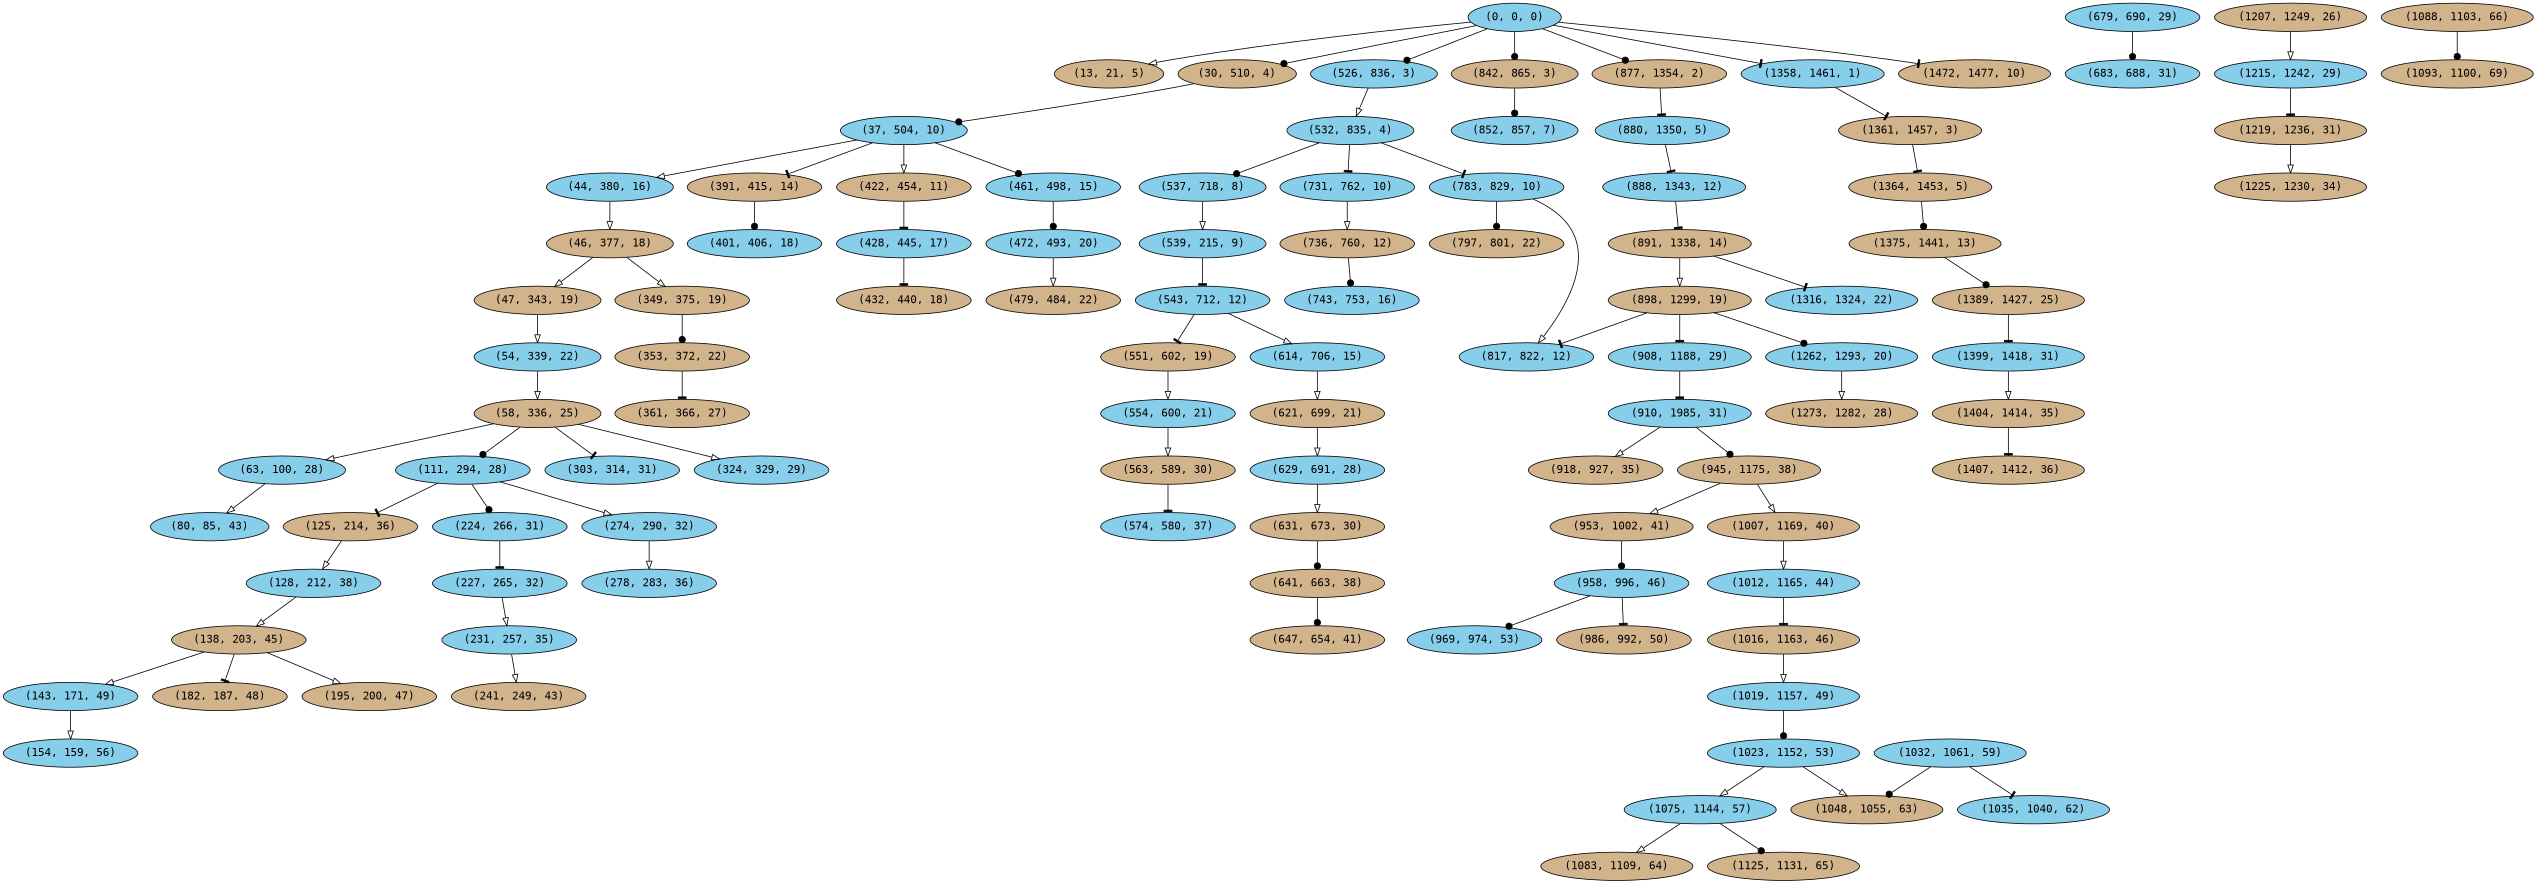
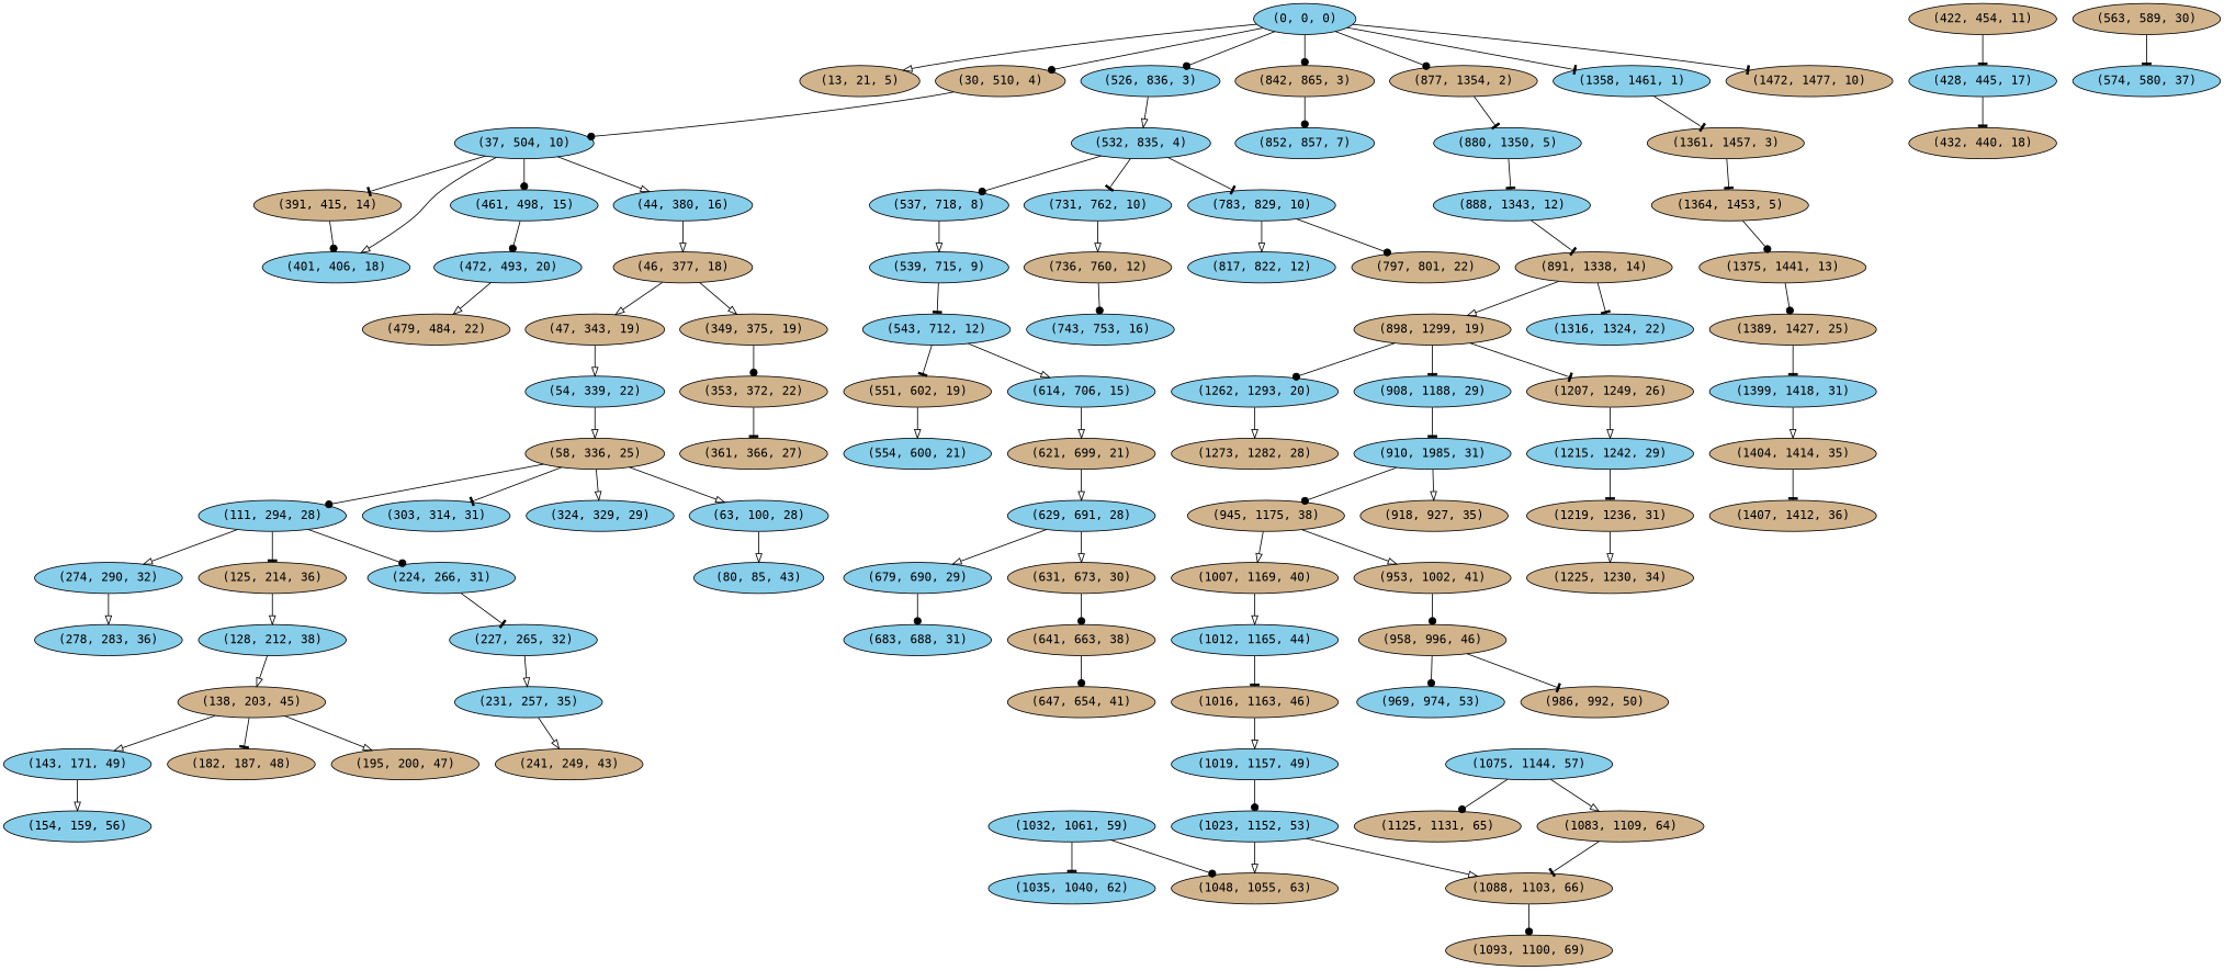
  digraph {
    fontname="DejaVu Sans Mono"
    node [fillcolor=skyblue fontname="DejaVu Sans Mono" style=filled]
    edge [arrowhead=onormal fontname="DejaVu Sans Mono"]
    "(13, 21, 5)" [fillcolor=tan]
    "(0, 0, 0)"
    "(30, 510, 4)" [fillcolor=tan]
    "(526, 836, 3)"
    "(842, 865, 3)" [fillcolor=tan]
    "(877, 1354, 2)" [fillcolor=tan]
    "(1358, 1461, 1)"
    "(1472, 1477, 10)" [fillcolor=tan]
    "(37, 504, 10)"
    "(532, 835, 4)"
    "(852, 857, 7)"
    "(880, 1350, 5)"
    "(1361, 1457, 3)" [fillcolor=tan]
    "(44, 380, 16)"
    "(391, 415, 14)" [fillcolor=tan]
    "(422, 454, 11)" [fillcolor=tan]
    "(461, 498, 15)"
    "(46, 377, 18)" [fillcolor=tan]
    "(401, 406, 18)"
    "(428, 445, 17)"
    "(472, 493, 20)"
    "(47, 343, 19)" [fillcolor=tan]
    "(349, 375, 19)" [fillcolor=tan]
    "(54, 339, 22)"
    "(353, 372, 22)" [fillcolor=tan]
    "(58, 336, 25)" [fillcolor=tan]
    "(63, 100, 28)"
    "(111, 294, 28)"
    "(303, 314, 31)"
    "(324, 329, 29)"
    "(80, 85, 43)"
    "(125, 214, 36)" [fillcolor=tan]
    "(224, 266, 31)"
    "(274, 290, 32)"
    "(128, 212, 38)"
    "(227, 265, 32)"
    "(278, 283, 36)"
    "(138, 203, 45)" [fillcolor=tan]
    "(143, 171, 49)"
    "(182, 187, 48)" [fillcolor=tan]
    "(195, 200, 47)" [fillcolor=tan]
    "(154, 159, 56)"
    "(231, 257, 35)"
    "(241, 249, 43)" [fillcolor=tan]
    "(361, 366, 27)" [fillcolor=tan]
    "(432, 440, 18)" [fillcolor=tan]
    "(479, 484, 22)" [fillcolor=tan]
    "(537, 718, 8)"
    "(731, 762, 10)"
    "(783, 829, 10)"
-   "(539, 715, 9)" [label="(539, 215, 9)"]
+   "(539, 715, 9)"
    "(736, 760, 12)" [fillcolor=tan]
    "(797, 801, 22)" [fillcolor=tan]
    "(817, 822, 12)"
    "(543, 712, 12)"
    "(551, 602, 19)" [fillcolor=tan]
    "(614, 706, 15)"
    "(554, 600, 21)"
    n59 [fillcolor=tan label="(621, 699, 21)"]
    "(563, 589, 30)" [fillcolor=tan]
    "(574, 580, 37)"
    "(629, 691, 28)"
    "(631, 673, 30)" [fillcolor=tan]
    "(679, 690, 29)"
    "(641, 663, 38)" [fillcolor=tan]
    "(683, 688, 31)"
    "(647, 654, 41)" [fillcolor=tan]
    "(743, 753, 16)"
    "(888, 1343, 12)"
    "(891, 1338, 14)" [fillcolor=tan]
    "(898, 1299, 19)" [fillcolor=tan]
    "(1316, 1324, 22)"
    "(908, 1188, 29)"
    "(1207, 1249, 26)" [fillcolor=tan]
    "(1262, 1293, 20)"
    n76 [label="(910, 1985, 31)"]
    "(1215, 1242, 29)"
    "(1273, 1282, 28)" [fillcolor=tan]
    "(918, 927, 35)" [fillcolor=tan]
    "(945, 1175, 38)" [fillcolor=tan]
    "(953, 1002, 41)" [fillcolor=tan]
    "(1007, 1169, 40)" [fillcolor=tan]
-   "(958, 996, 46)"
+   "(958, 996, 46)" [fillcolor=tan]
    "(1012, 1165, 44)"
    "(969, 974, 53)"
    "(986, 992, 50)" [fillcolor=tan]
    "(1016, 1163, 46)" [fillcolor=tan]
    "(1019, 1157, 49)"
    "(1023, 1152, 53)"
    "(1075, 1144, 57)"
    "(1048, 1055, 63)" [fillcolor=tan]
    "(1032, 1061, 59)"
    "(1035, 1040, 62)"
    "(1083, 1109, 64)" [fillcolor=tan]
    "(1125, 1131, 65)" [fillcolor=tan]
    "(1088, 1103, 66)" [fillcolor=tan]
    "(1093, 1100, 69)" [fillcolor=tan]
    "(1219, 1236, 31)" [fillcolor=tan]
    "(1225, 1230, 34)" [fillcolor=tan]
    "(1364, 1453, 5)" [fillcolor=tan]
    "(1375, 1441, 13)" [fillcolor=tan]
    "(1389, 1427, 25)" [fillcolor=tan]
    "(1399, 1418, 31)"
    "(1404, 1414, 35)" [fillcolor=tan]
    "(1407, 1412, 36)" [fillcolor=tan]
    "(0, 0, 0)" -> "(13, 21, 5)"
    "(0, 0, 0)" -> "(30, 510, 4)" [arrowhead=dot]
    "(0, 0, 0)" -> "(526, 836, 3)" [arrowhead=dot]
    "(0, 0, 0)" -> "(842, 865, 3)" [arrowhead=dot]
    "(0, 0, 0)" -> "(877, 1354, 2)" [arrowhead=dot]
    "(0, 0, 0)" -> "(1358, 1461, 1)" [arrowhead=tee]
    "(0, 0, 0)" -> "(1472, 1477, 10)" [arrowhead=tee]
    "(30, 510, 4)" -> "(37, 504, 10)" [arrowhead=dot]
    "(526, 836, 3)" -> "(532, 835, 4)"
    "(842, 865, 3)" -> "(852, 857, 7)" [arrowhead=dot]
    "(877, 1354, 2)" -> "(880, 1350, 5)" [arrowhead=tee]
    "(1358, 1461, 1)" -> "(1361, 1457, 3)" [arrowhead=tee]
    "(37, 504, 10)" -> "(44, 380, 16)"
    "(37, 504, 10)" -> "(391, 415, 14)" [arrowhead=tee]
-   "(37, 504, 10)" -> "(422, 454, 11)"
+   "(37, 504, 10)" -> "(401, 406, 18)"
    "(37, 504, 10)" -> "(461, 498, 15)" [arrowhead=dot]
    "(532, 835, 4)" -> "(537, 718, 8)" [arrowhead=dot]
    "(532, 835, 4)" -> "(731, 762, 10)" [arrowhead=tee]
    "(532, 835, 4)" -> "(783, 829, 10)" [arrowhead=tee]
    "(880, 1350, 5)" -> "(888, 1343, 12)" [arrowhead=tee]
    "(1361, 1457, 3)" -> "(1364, 1453, 5)" [arrowhead=tee]
    "(44, 380, 16)" -> "(46, 377, 18)"
    "(391, 415, 14)" -> "(401, 406, 18)" [arrowhead=dot]
    "(422, 454, 11)" -> "(428, 445, 17)" [arrowhead=tee]
    "(461, 498, 15)" -> "(472, 493, 20)" [arrowhead=dot]
    "(46, 377, 18)" -> "(47, 343, 19)"
    "(46, 377, 18)" -> "(349, 375, 19)"
    "(428, 445, 17)" -> "(432, 440, 18)" [arrowhead=tee]
    "(472, 493, 20)" -> "(479, 484, 22)"
    "(47, 343, 19)" -> "(54, 339, 22)"
    "(349, 375, 19)" -> "(353, 372, 22)" [arrowhead=dot]
    "(54, 339, 22)" -> "(58, 336, 25)"
    "(353, 372, 22)" -> "(361, 366, 27)" [arrowhead=tee]
    "(58, 336, 25)" -> "(63, 100, 28)"
    "(58, 336, 25)" -> "(111, 294, 28)" [arrowhead=dot]
    "(58, 336, 25)" -> "(303, 314, 31)" [arrowhead=tee]
    "(58, 336, 25)" -> "(324, 329, 29)"
    "(63, 100, 28)" -> "(80, 85, 43)"
    "(111, 294, 28)" -> "(125, 214, 36)" [arrowhead=tee]
    "(111, 294, 28)" -> "(224, 266, 31)" [arrowhead=dot]
    "(111, 294, 28)" -> "(274, 290, 32)"
    "(125, 214, 36)" -> "(128, 212, 38)"
    "(224, 266, 31)" -> "(227, 265, 32)" [arrowhead=tee]
    "(274, 290, 32)" -> "(278, 283, 36)"
    "(128, 212, 38)" -> "(138, 203, 45)"
    "(227, 265, 32)" -> "(231, 257, 35)"
    "(138, 203, 45)" -> "(143, 171, 49)"
    "(138, 203, 45)" -> "(182, 187, 48)" [arrowhead=tee]
    "(138, 203, 45)" -> "(195, 200, 47)"
    "(143, 171, 49)" -> "(154, 159, 56)"
    "(231, 257, 35)" -> "(241, 249, 43)"
    "(537, 718, 8)" -> "(539, 715, 9)"
    "(731, 762, 10)" -> "(736, 760, 12)"
    "(783, 829, 10)" -> "(797, 801, 22)" [arrowhead=dot]
    "(783, 829, 10)" -> "(817, 822, 12)"
    "(539, 715, 9)" -> "(543, 712, 12)" [arrowhead=tee]
    "(736, 760, 12)" -> "(743, 753, 16)" [arrowhead=dot]
    "(543, 712, 12)" -> "(551, 602, 19)" [arrowhead=tee]
    "(543, 712, 12)" -> "(614, 706, 15)"
    "(551, 602, 19)" -> "(554, 600, 21)"
    "(614, 706, 15)" -> n59
-   "(554, 600, 21)" -> "(563, 589, 30)"
    n59 -> "(629, 691, 28)"
    "(563, 589, 30)" -> "(574, 580, 37)" [arrowhead=tee]
    "(629, 691, 28)" -> "(631, 673, 30)"
+   "(629, 691, 28)" -> "(679, 690, 29)"
    "(631, 673, 30)" -> "(641, 663, 38)" [arrowhead=dot]
    "(679, 690, 29)" -> "(683, 688, 31)" [arrowhead=dot]
    "(641, 663, 38)" -> "(647, 654, 41)" [arrowhead=dot]
    "(888, 1343, 12)" -> "(891, 1338, 14)" [arrowhead=tee]
    "(891, 1338, 14)" -> "(898, 1299, 19)"
    "(891, 1338, 14)" -> "(1316, 1324, 22)" [arrowhead=tee]
    "(898, 1299, 19)" -> "(908, 1188, 29)" [arrowhead=tee]
-   "(898, 1299, 19)" -> "(817, 822, 12)" [arrowhead=tee]
+   "(898, 1299, 19)" -> "(1207, 1249, 26)" [arrowhead=tee]
    "(898, 1299, 19)" -> "(1262, 1293, 20)" [arrowhead=dot]
    "(908, 1188, 29)" -> n76 [arrowhead=tee]
    "(1207, 1249, 26)" -> "(1215, 1242, 29)"
    "(1262, 1293, 20)" -> "(1273, 1282, 28)"
    n76 -> "(918, 927, 35)"
    n76 -> "(945, 1175, 38)" [arrowhead=dot]
    "(1215, 1242, 29)" -> "(1219, 1236, 31)" [arrowhead=tee]
    "(945, 1175, 38)" -> "(953, 1002, 41)"
    "(945, 1175, 38)" -> "(1007, 1169, 40)"
    "(953, 1002, 41)" -> "(958, 996, 46)" [arrowhead=dot]
    "(1007, 1169, 40)" -> "(1012, 1165, 44)"
    "(958, 996, 46)" -> "(969, 974, 53)" [arrowhead=dot]
    "(958, 996, 46)" -> "(986, 992, 50)" [arrowhead=tee]
    "(1012, 1165, 44)" -> "(1016, 1163, 46)" [arrowhead=tee]
    "(1016, 1163, 46)" -> "(1019, 1157, 49)"
    "(1019, 1157, 49)" -> "(1023, 1152, 53)" [arrowhead=dot]
-   "(1023, 1152, 53)" -> "(1075, 1144, 57)"
+   "(1023, 1152, 53)" -> "(1088, 1103, 66)"
    "(1023, 1152, 53)" -> "(1048, 1055, 63)"
    "(1075, 1144, 57)" -> "(1083, 1109, 64)"
    "(1075, 1144, 57)" -> "(1125, 1131, 65)" [arrowhead=dot]
    "(1032, 1061, 59)" -> "(1048, 1055, 63)" [arrowhead=dot]
    "(1032, 1061, 59)" -> "(1035, 1040, 62)" [arrowhead=tee]
+   "(1083, 1109, 64)" -> "(1088, 1103, 66)" [arrowhead=tee]
    "(1088, 1103, 66)" -> "(1093, 1100, 69)" [arrowhead=dot]
    "(1219, 1236, 31)" -> "(1225, 1230, 34)"
    "(1364, 1453, 5)" -> "(1375, 1441, 13)" [arrowhead=dot]
    "(1375, 1441, 13)" -> "(1389, 1427, 25)" [arrowhead=dot]
    "(1389, 1427, 25)" -> "(1399, 1418, 31)" [arrowhead=tee]
    "(1399, 1418, 31)" -> "(1404, 1414, 35)"
    "(1404, 1414, 35)" -> "(1407, 1412, 36)" [arrowhead=tee]
  }
